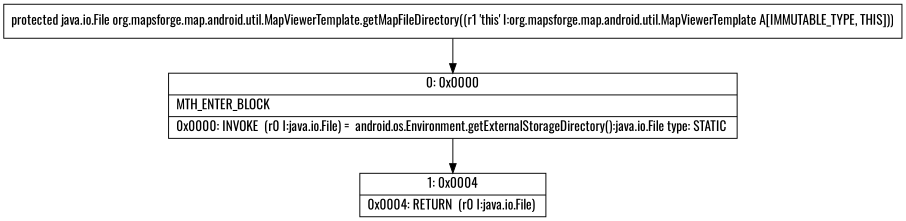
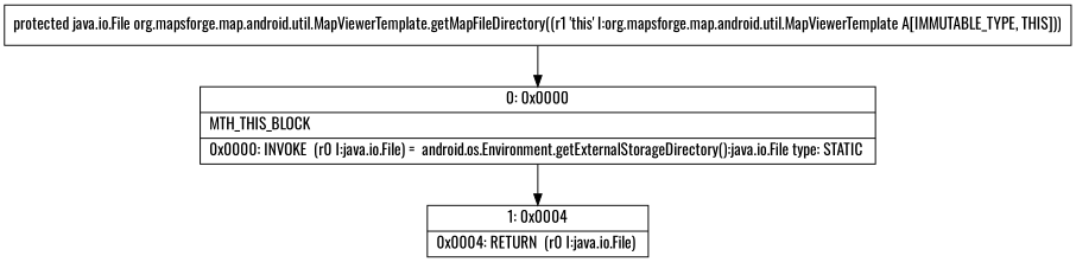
  digraph {
    fontname=Oswald
    node [shape=record fontname=Oswald]
    edge [fontname=Oswald]
-   n1 [label="{0\:\ 0x0000|MTH_ENTER_BLOCK\l|0x0000: INVOKE  (r0 I:java.io.File) =  android.os.Environment.getExternalStorageDirectory():java.io.File type: STATIC \l}"]
+   n1 [label="{0\:\ 0x0000|MTH_THIS_BLOCK\l|0x0000: INVOKE  (r0 I:java.io.File) =  android.os.Environment.getExternalStorageDirectory():java.io.File type: STATIC \l}"]
    n2 [label="{1\:\ 0x0004|0x0004: RETURN  (r0 I:java.io.File) \l}"]
    n3 [label="{protected java.io.File org.mapsforge.map.android.util.MapViewerTemplate.getMapFileDirectory((r1 'this' I:org.mapsforge.map.android.util.MapViewerTemplate A[IMMUTABLE_TYPE, THIS])) }"]
    n1 -> n2
    n3 -> n1
  }
